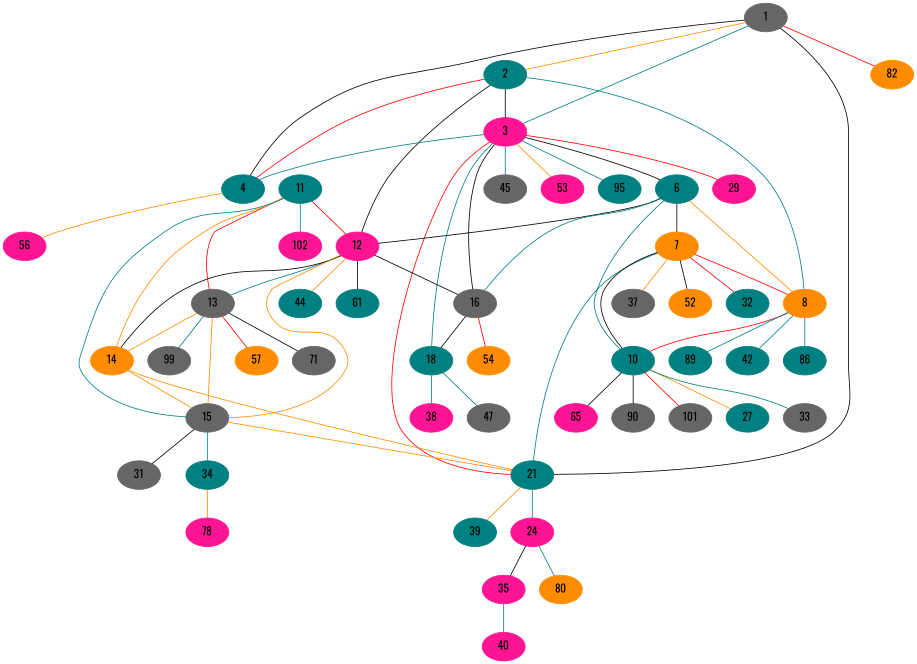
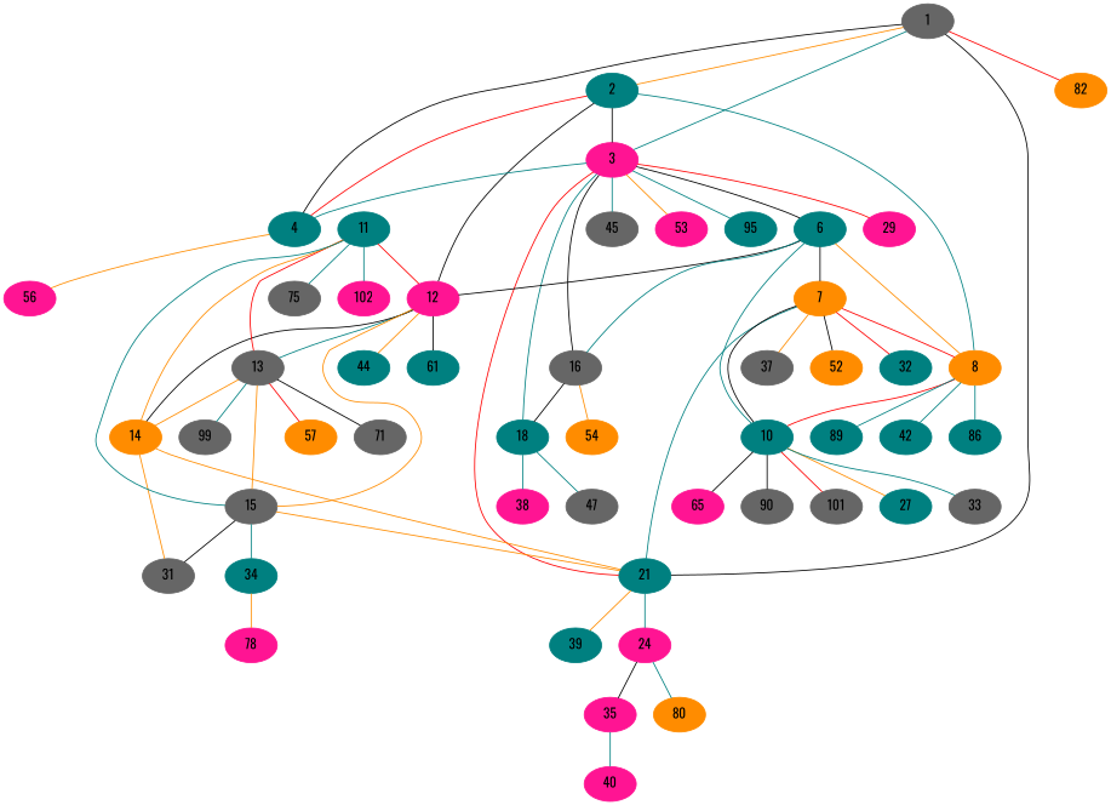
  graph {
    fontname=Oswald
    node [color=teal fontname=Oswald style=filled]
    edge [color=teal fontname=Oswald]
    1 [color=gray40 super="+30+23+69+88+63"]
    2 [super="+67+73+55"]
    3 [color=deeppink super="+5"]
    4
    21 [super="+25+22+103"]
    82 [color=darkorange]
    8 [color=darkorange]
    12 [color=deeppink]
    6 [super="+60+93+81+91"]
    16 [color=gray40 super="+26+68"]
    18 [super="+19+20+41"]
    29 [color=deeppink]
    45 [color=gray40 super="+72+48"]
    53 [color=deeppink]
    95
    56 [color=deeppink]
    24 [color=deeppink]
    39
    35 [color=deeppink]
    80 [color=darkorange]
    10
    42
    86
    89
    13 [color=gray40]
    14 [color=darkorange super="+62+77"]
    15 [color=gray40 super="+49+76+51+46"]
    44
    61 [super="+96"]
    7 [color=darkorange super="+9+79"]
    54 [color=darkorange]
    38 [color=deeppink]
    47 [color=gray40]
+   75 [color=gray40]
    32
    37 [color=gray40]
    52 [color=darkorange super="+59"]
    27
    33 [color=gray40]
    65 [color=deeppink]
    90 [color=gray40]
    101 [color=gray40]
    11
    102 [color=deeppink]
    57 [color=darkorange]
    71 [color=gray40]
    99 [color=gray40]
    31 [color=gray40]
    34 [super="+50"]
    78 [color=deeppink]
    40 [color=deeppink]
    1 -- 2 [color=darkorange]
    1 -- 3 [weight=2]
    1 -- 4 [color=black]
    1 -- 21 [color=black weight=3]
    1 -- 82 [color=red]
    2 -- 3 [color=black weight=2]
    2 -- 4 [color=red]
    2 -- 8
    2 -- 12 [color=black]
    3 -- 4 [weight=2]
    3 -- 21 [color=red]
    3 -- 6 [color=black weight=2]
    3 -- 16 [color=black]
    3 -- 18 [weight=3]
    3 -- 29 [color=red]
    3 -- 45
    3 -- 53 [color=darkorange]
    3 -- 95
    4 -- 56 [color=darkorange]
    21 -- 24 [weight=3]
    21 -- 39 [color=darkorange]
    8 -- 10 [color=red]
    8 -- 42
    8 -- 86
    8 -- 89
-   12 -- 16 [color=black]
    12 -- 13
    12 -- 14 [color=black]
    12 -- 15 [color=darkorange]
    12 -- 44 [color=darkorange]
    12 -- 61 [color=black]
    6 -- 8 [color=darkorange]
    6 -- 12 [color=black]
    6 -- 16
    6 -- 10
    6 -- 7 [color=black weight=2]
    16 -- 18 [color=black weight=3]
-   16 -- 54 [color=red]
+   16 -- 54 [color=darkorange]
    18 -- 38
    18 -- 47
    24 -- 35 [color=black]
    24 -- 80
    35 -- 40
    10 -- 27 [color=darkorange]
    10 -- 33
    10 -- 65 [color=black]
    10 -- 90 [color=black]
    10 -- 101 [color=red]
    13 -- 14 [color=darkorange]
    13 -- 15 [color=darkorange]
    13 -- 57 [color=red]
    13 -- 71 [color=black]
    13 -- 99
    14 -- 21 [color=darkorange]
-   14 -- 15 [color=darkorange]
+   14 -- 31 [color=darkorange]
    15 -- 21 [color=darkorange]
    15 -- 31 [color=black]
    15 -- 34
    7 -- 21
    7 -- 8 [color=red weight=2]
    7 -- 10 [color=black weight=2]
    7 -- 32 [color=red]
    7 -- 37 [color=darkorange]
    7 -- 52 [color=black]
    11 -- 12 [color=red]
    11 -- 13 [color=red]
    11 -- 14 [color=darkorange]
    11 -- 15
+   11 -- 75
    11 -- 102
    34 -- 78 [color=darkorange]
  }
